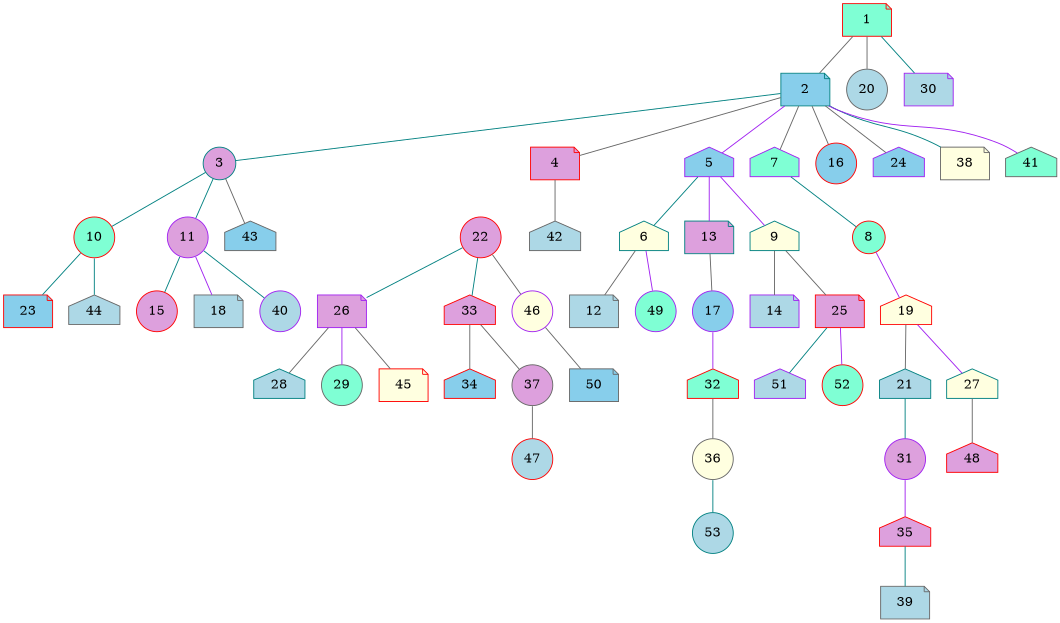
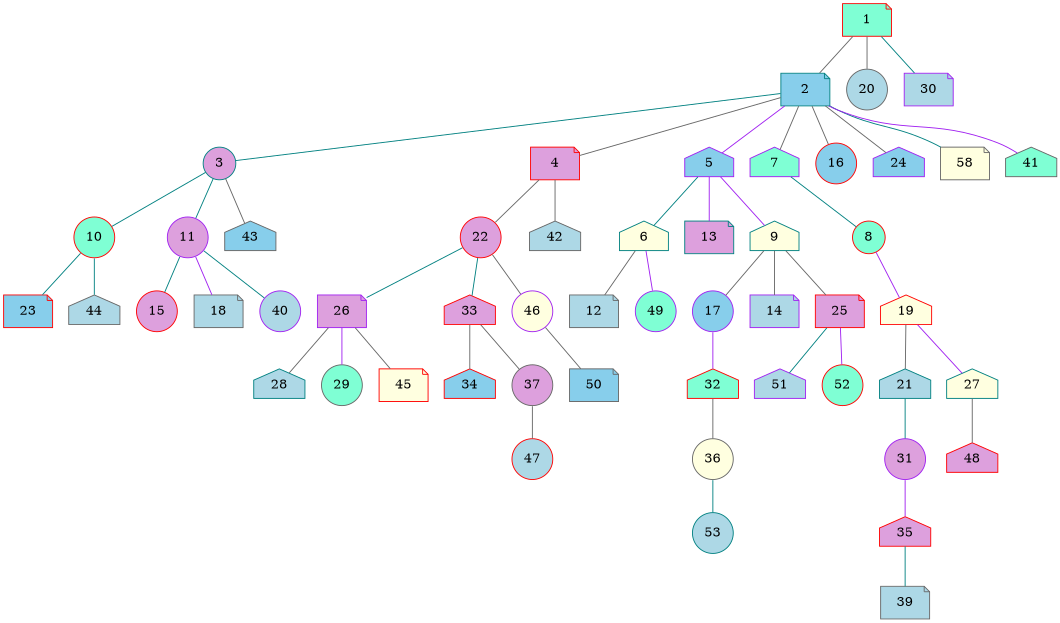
  graph {
    node [color=red fillcolor=lightblue shape=circle style=filled]
    edge [color=gray40 weight=1.0]
    1 [fillcolor=aquamarine shape=note]
    2 [color=teal fillcolor=skyblue shape=note]
    20 [color=gray40]
    30 [color=purple shape=note]
    3 [color=teal fillcolor=plum]
    4 [fillcolor=plum shape=note]
    5 [color=purple fillcolor=skyblue shape=house]
    7 [color=purple fillcolor=aquamarine shape=house]
    16 [fillcolor=skyblue]
    24 [color=purple fillcolor=skyblue shape=house]
-   38 [color=gray40 fillcolor=lightyellow shape=note]
+   38 [color=gray40 fillcolor=lightyellow shape=note label=58]
    41 [color=gray40 fillcolor=aquamarine shape=house]
    10 [fillcolor=aquamarine]
    11 [color=purple fillcolor=plum]
    43 [color=gray40 fillcolor=skyblue shape=house]
    22 [fillcolor=plum]
    42 [color=gray40 shape=house]
    6 [color=teal fillcolor=lightyellow shape=house]
    13 [color=teal fillcolor=plum shape=note]
    9 [color=teal fillcolor=lightyellow shape=house]
    8 [fillcolor=aquamarine]
    23 [fillcolor=skyblue shape=note]
    44 [color=gray40 shape=house]
    15 [fillcolor=plum]
    18 [color=gray40 shape=note]
    40 [color=purple]
    26 [color=purple fillcolor=plum shape=note]
    33 [fillcolor=plum shape=house]
    46 [color=purple fillcolor=lightyellow]
    12 [color=gray40 shape=note]
    49 [color=purple fillcolor=aquamarine]
    14 [color=purple shape=note]
    17 [color=purple fillcolor=skyblue]
    25 [fillcolor=plum shape=note]
    19 [fillcolor=lightyellow shape=house]
    21 [color=teal shape=house]
    27 [color=teal fillcolor=lightyellow shape=house]
    32 [fillcolor=aquamarine shape=house]
    51 [color=purple shape=house]
    52 [fillcolor=aquamarine]
    36 [color=gray40 fillcolor=lightyellow]
    31 [color=purple fillcolor=plum]
    48 [fillcolor=plum shape=house]
    35 [fillcolor=plum shape=house]
    28 [color=teal shape=house]
    29 [color=gray40 fillcolor=aquamarine]
    45 [fillcolor=lightyellow shape=note]
    34 [fillcolor=skyblue shape=house]
    37 [color=gray40 fillcolor=plum]
    50 [color=gray40 fillcolor=skyblue shape=note]
    39 [color=gray40 shape=note]
    53 [color=teal]
    47
    1 -- 2
    1 -- 20
    1 -- 30 [color=teal]
    2 -- 3 [color=teal]
    2 -- 4
    2 -- 5 [color=purple]
    2 -- 7
    2 -- 16
    2 -- 24
    2 -- 38 [color=teal]
    2 -- 41 [color=purple]
    3 -- 10 [color=teal]
    3 -- 11 [color=teal]
    3 -- 43
+   4 -- 22
    4 -- 42 [weight=4.0]
    5 -- 6 [color=teal]
    5 -- 13 [color=purple weight=2.0]
    5 -- 9 [color=purple]
    7 -- 8 [color=teal]
    10 -- 23 [color=teal]
    10 -- 44 [color=teal]
    11 -- 15 [color=teal weight=2.0]
    11 -- 18 [color=purple]
    11 -- 40 [color=teal]
    22 -- 26 [color=teal]
    22 -- 33 [color=teal]
    22 -- 46
    6 -- 12
    6 -- 49 [color=purple]
    9 -- 14
-   13 -- 17
+   9 -- 17
    9 -- 25
    8 -- 19 [color=purple]
    26 -- 28
    26 -- 29 [color=purple weight=3.0]
    26 -- 45
    33 -- 34
    33 -- 37
    46 -- 50
    17 -- 32 [color=purple]
    25 -- 51 [color=teal]
    25 -- 52 [color=purple]
    19 -- 21
    19 -- 27 [color=purple]
    21 -- 31 [color=teal]
    27 -- 48
    32 -- 36
    36 -- 53 [color=teal]
    31 -- 35 [color=purple]
    35 -- 39 [color=teal]
    37 -- 47
  }
